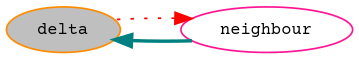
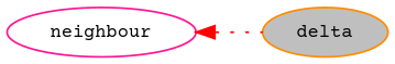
  digraph {
    rankdir=LR
    fontname="Courier Prime"
    node [fontname="Courier Prime" fontsize=10 shape=ellipse]
    edge [dir=back fontname="Courier Prime" fontsize=10 labelfontname=Helvetica labelfontsize=10]
    n1 [color=darkorange fillcolor=grey75 fontcolor=black height=0.2 label=delta style=filled width=0.4]
    n2 [color=deeppink height=0.2 label=neighbour width=0.4]
-   n1 -> n2 [color=teal style=bold]
    n2 -> n1 [color=red style=dotted]
  }
